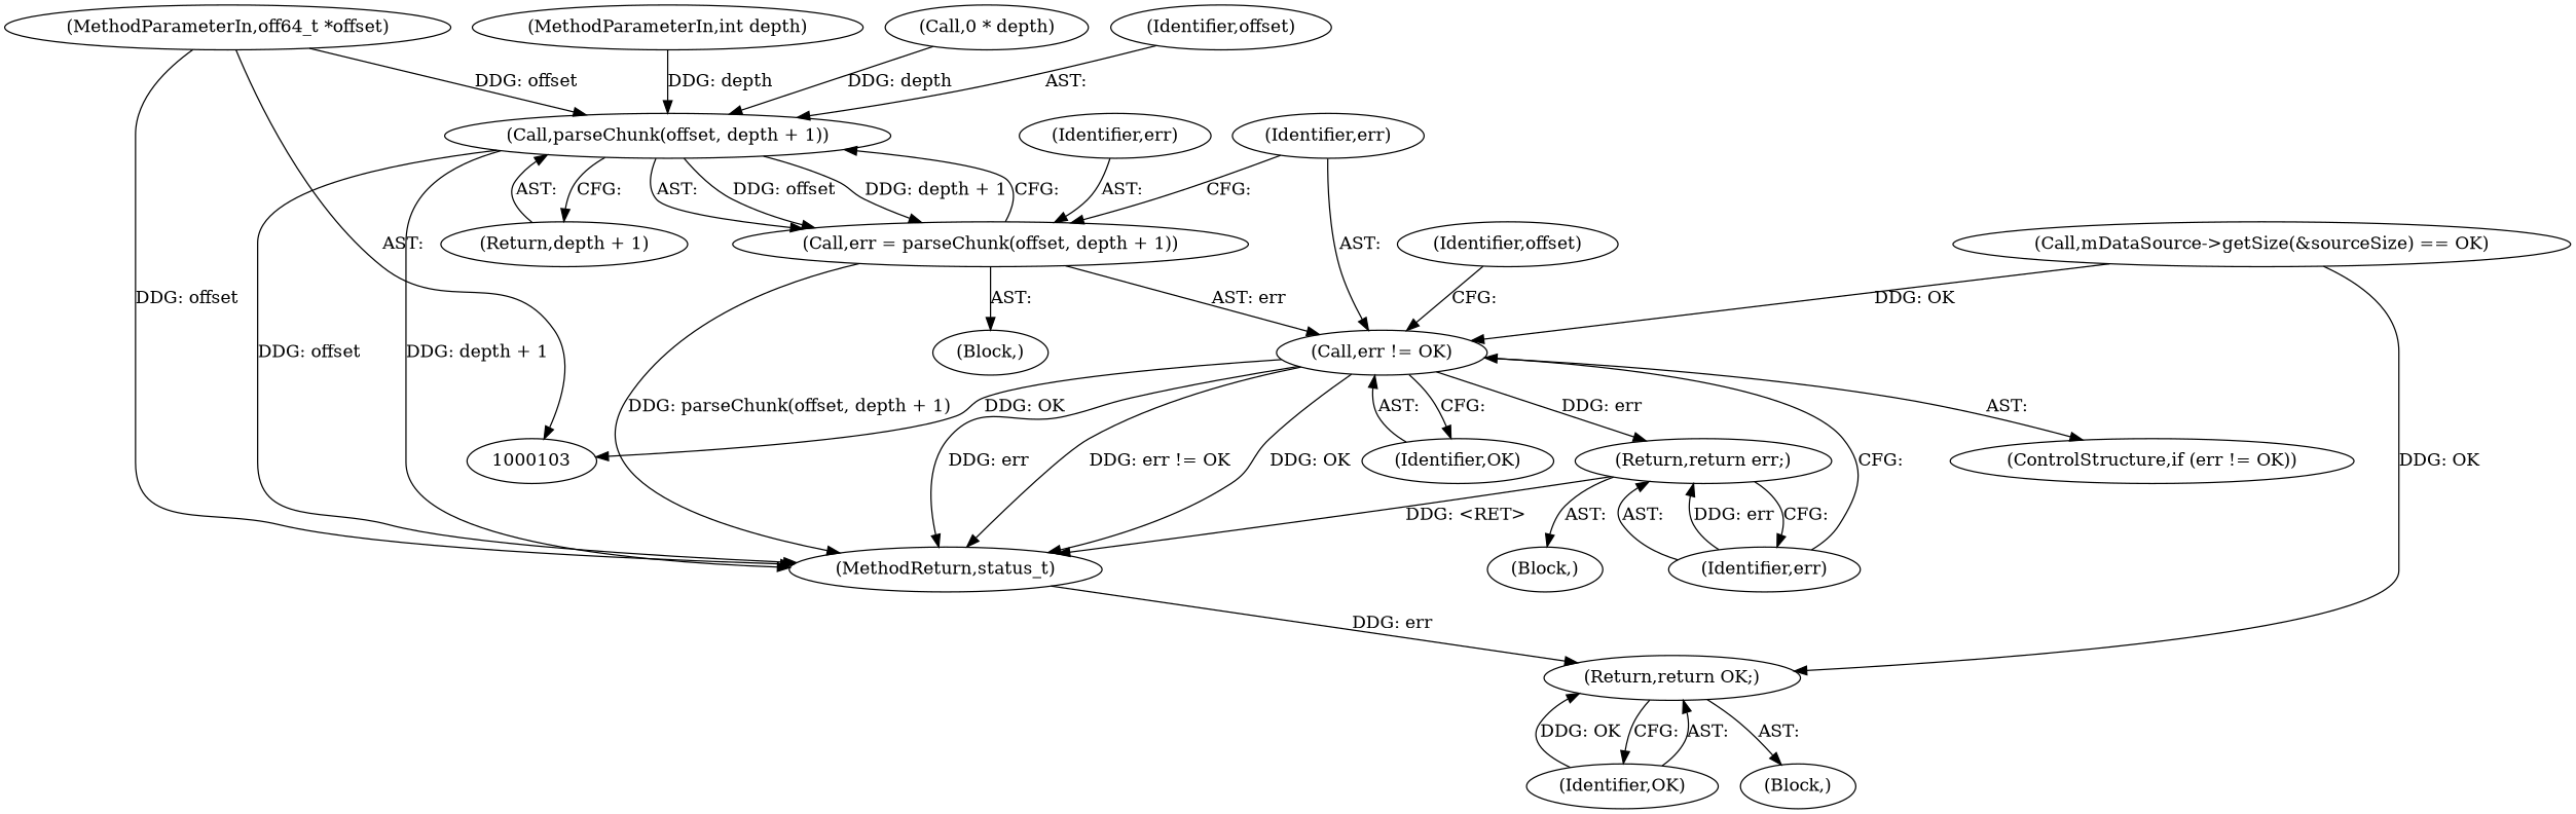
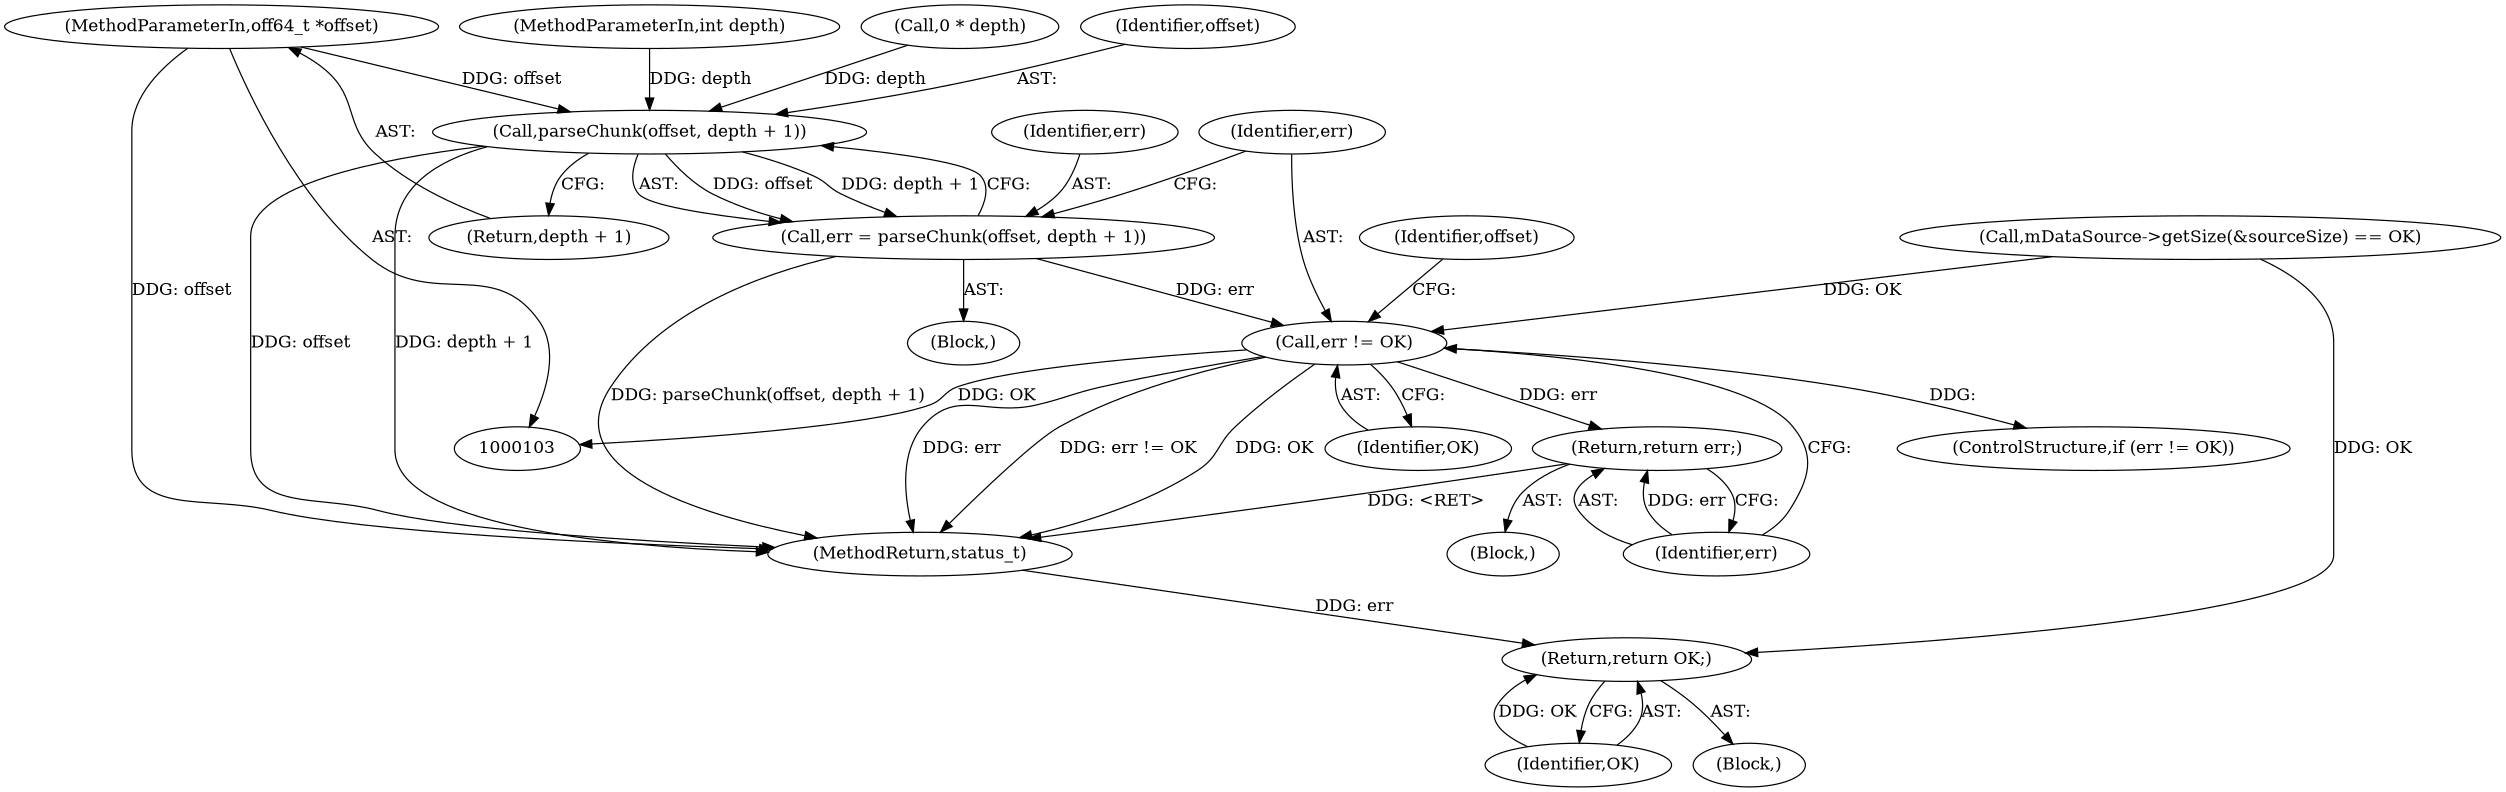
  digraph {
    n1 [label="(MethodParameterIn,off64_t *offset)"]
    n2 [label="(Call,parseChunk(offset, depth + 1))"]
    n3 [label="(MethodReturn,status_t)"]
    1000103
    n5 [label="(Call,err = parseChunk(offset, depth + 1))"]
    n6 [label="(Return,depth + 1)"]
    n7 [label="(Return,return OK;)"]
    n8 [label="(Call,err != OK)"]
    n9 [label="(Block,)"]
    n10 [label="(Return,return err;)"]
    n11 [label="(ControlStructure,if (err != OK))"]
    n12 [label="(Identifier,OK)"]
    n13 [label="(Identifier,err)"]
    n14 [label="(Block,)"]
    n15 [label="(Identifier,OK)"]
    n16 [label="(Block,)"]
    n17 [label="(Identifier,err)"]
    n18 [label="(Identifier,offset)"]
    n19 [label="(Call,mDataSource->getSize(&sourceSize) == OK)"]
    n20 [label="(MethodParameterIn,int depth)"]
    n21 [label="(Call,0 * depth)"]
    n22 [label="(Identifier,offset)"]
    n23 [label="(Identifier,err)"]
    n1 -> n2 [label="DDG: offset"]
    n1 -> n3 [label="DDG: offset"]
    n1 -> 1000103 [label="AST: "]
    n2 -> n3 [label="DDG: offset"]
    n2 -> n3 [label="DDG: depth + 1"]
    n2 -> n5 [label="AST: "]
    n2 -> n5 [label="DDG: offset"]
    n2 -> n5 [label="DDG: depth + 1"]
    n2 -> n6 [label="CFG: "]
    n3 -> n7 [label="DDG: err"]
    n5 -> n2 [label="CFG: "]
    n5 -> n3 [label="DDG: parseChunk(offset, depth + 1)"]
-   n5 -> n8 [label="AST: err"]
+   n5 -> n8 [label="DDG: err"]
    n5 -> n9 [label="AST: "]
-   n6 -> n2 [label="AST: "]
+   n6 -> n1 [label="AST: "]
    n7 -> n15 [label="CFG: "]
    n7 -> n16 [label="AST: "]
    n8 -> n3 [label="DDG: err != OK"]
    n8 -> n3 [label="DDG: OK"]
    n8 -> n3 [label="DDG: err"]
    n8 -> 1000103 [label="DDG: OK"]
    n8 -> n10 [label="DDG: err"]
-   n8 -> n11 [label="AST: "]
+   n8 -> n11 [label="DDG: "]
    n8 -> n12 [label="CFG: "]
    n10 -> n3 [label="DDG: <RET>"]
    n10 -> n13 [label="CFG: "]
    n10 -> n14 [label="AST: "]
    n12 -> n8 [label="AST: "]
    n13 -> n8 [label="CFG: "]
    n13 -> n10 [label="AST: "]
    n13 -> n10 [label="DDG: err"]
    n15 -> n7 [label="AST: "]
    n15 -> n7 [label="DDG: OK"]
    n17 -> n5 [label="AST: "]
    n18 -> n8 [label="CFG: "]
    n19 -> n7 [label="DDG: OK"]
    n19 -> n8 [label="DDG: OK"]
    n20 -> n2 [label="DDG: depth"]
    n21 -> n2 [label="DDG: depth"]
    n22 -> n2 [label="AST: "]
    n23 -> n5 [label="CFG: "]
    n23 -> n8 [label="AST: "]
  }
